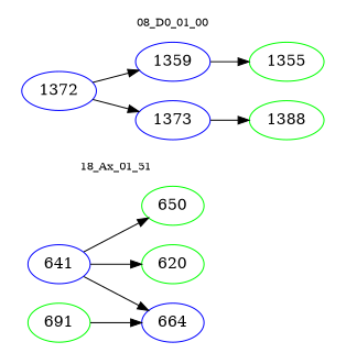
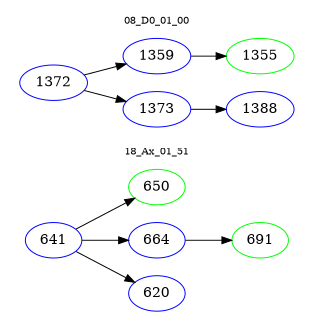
  digraph {
    rankdir=LR
    node [color=blue]
    edge [color=black]
    n1 [label=641]
-   n2 [color=green label=620]
+   n2 [label=620]
    n3 [label=664]
    n4 [color=green label=650]
    n5 [color=green label=691]
    n6 [label=1372]
    n7 [label=1373]
-   n8 [color=green label=1388]
+   n8 [label=1388]
    n9 [label=1359]
    n10 [color=green label=1355]
    subgraph cluster_1 {
      color=white
      fontsize=10
      label="18_Ax_01_51"
      n1
      n2
      n3
      n4
      n5
    }
    subgraph cluster_2 {
      color=white
      fontsize=10
      label="08_D0_01_00"
      n6
      n7
      n8
      n9
      n10
    }
    n1 -> n2
    n1 -> n3
    n1 -> n4
-   n5 -> n3
+   n3 -> n5
    n6 -> n7
    n6 -> n9
    n7 -> n8
    n9 -> n10
  }
